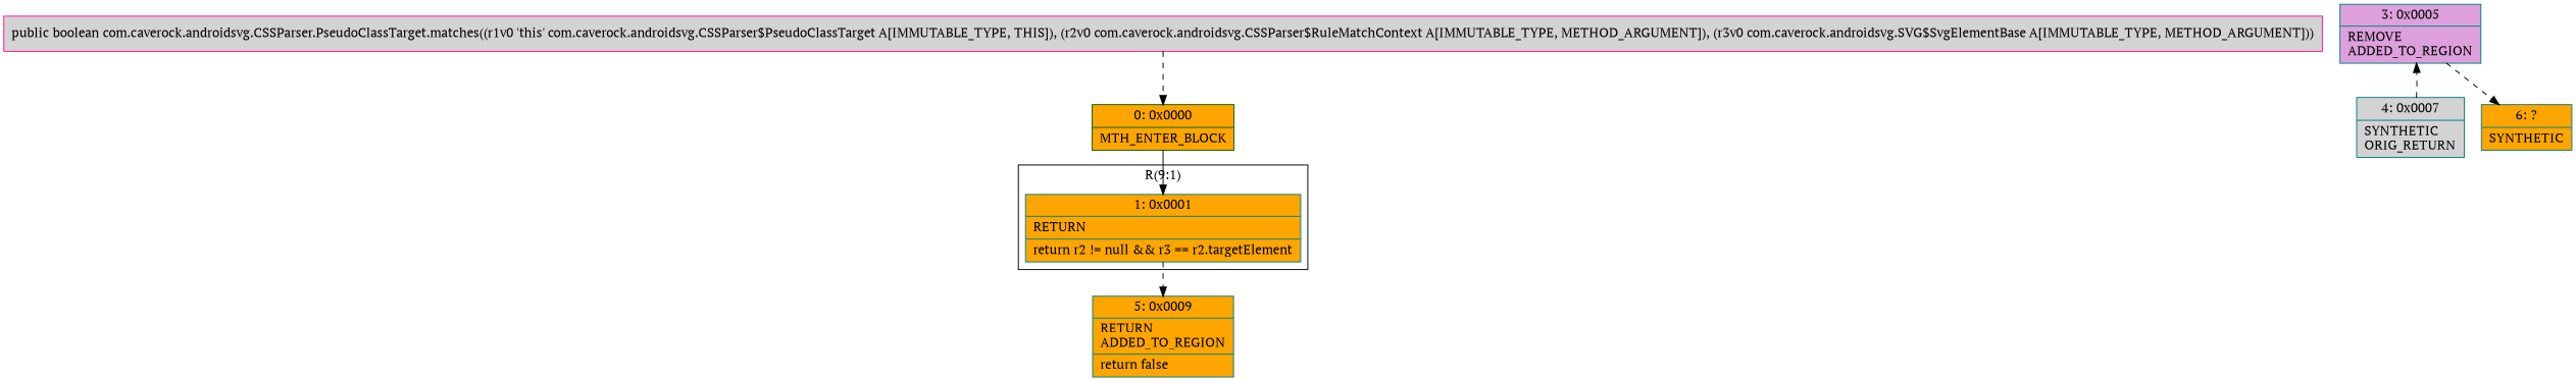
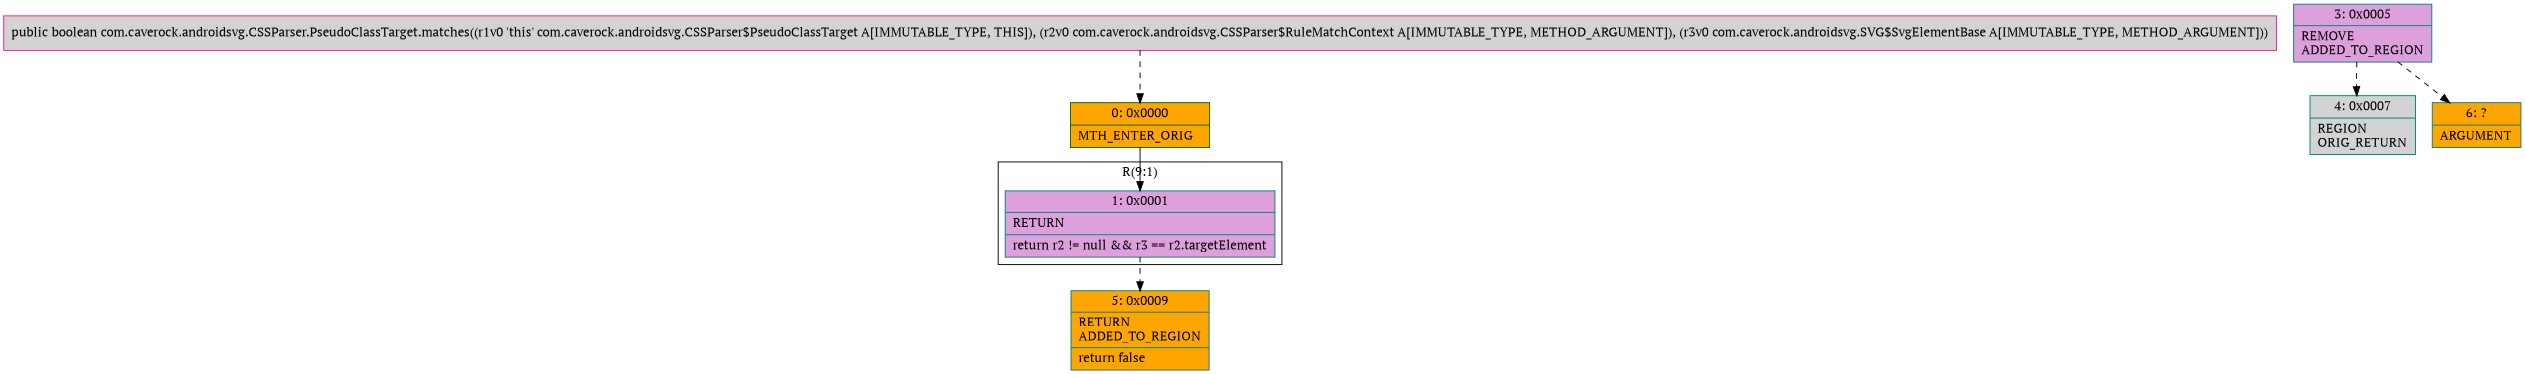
  digraph {
    fontname="PT Serif"
    node [color=teal fillcolor=orange fontname="PT Serif" shape=record style=filled]
    edge [fontname="PT Serif" style=dashed]
-   n1 [label="{1\:\ 0x0001|RETURN\l|return r2 != null && r3 == r2.targetElement\l}"]
+   n1 [fillcolor=plum label="{1\:\ 0x0001|RETURN\l|return r2 != null && r3 == r2.targetElement\l}"]
    n2 [label="{5\:\ 0x0009|RETURN\lADDED_TO_REGION\l|return false\l}"]
-   n3 [color=darkgreen label="{0\:\ 0x0000|MTH_ENTER_BLOCK\l}"]
+   n3 [color=darkgreen label="{0\:\ 0x0000|MTH_ENTER_ORIG\l}"]
    n4 [fillcolor=plum label="{3\:\ 0x0005|REMOVE\lADDED_TO_REGION\l}"]
-   n5 [fillcolor=lightgrey label="{4\:\ 0x0007|SYNTHETIC\lORIG_RETURN\l}"]
-   n6 [label="{6\:\ ?|SYNTHETIC\l}"]
+   n5 [fillcolor=lightgrey label="{4\:\ 0x0007|REGION\lORIG_RETURN\l}"]
+   n6 [label="{6\:\ ?|ARGUMENT\l}"]
    n7 [color=deeppink fillcolor=lightgrey label="{public boolean com.caverock.androidsvg.CSSParser.PseudoClassTarget.matches((r1v0 'this' com.caverock.androidsvg.CSSParser$PseudoClassTarget A[IMMUTABLE_TYPE, THIS]), (r2v0 com.caverock.androidsvg.CSSParser$RuleMatchContext A[IMMUTABLE_TYPE, METHOD_ARGUMENT]), (r3v0 com.caverock.androidsvg.SVG$SvgElementBase A[IMMUTABLE_TYPE, METHOD_ARGUMENT])) }"]
    subgraph cluster_1 {
      label="R(9:1)"
      n1
    }
    n1 -> n2
    n3 -> n1 [style=solid]
-   n5 -> n4
+   n4 -> n5
    n4 -> n6
    n7 -> n3
  }
